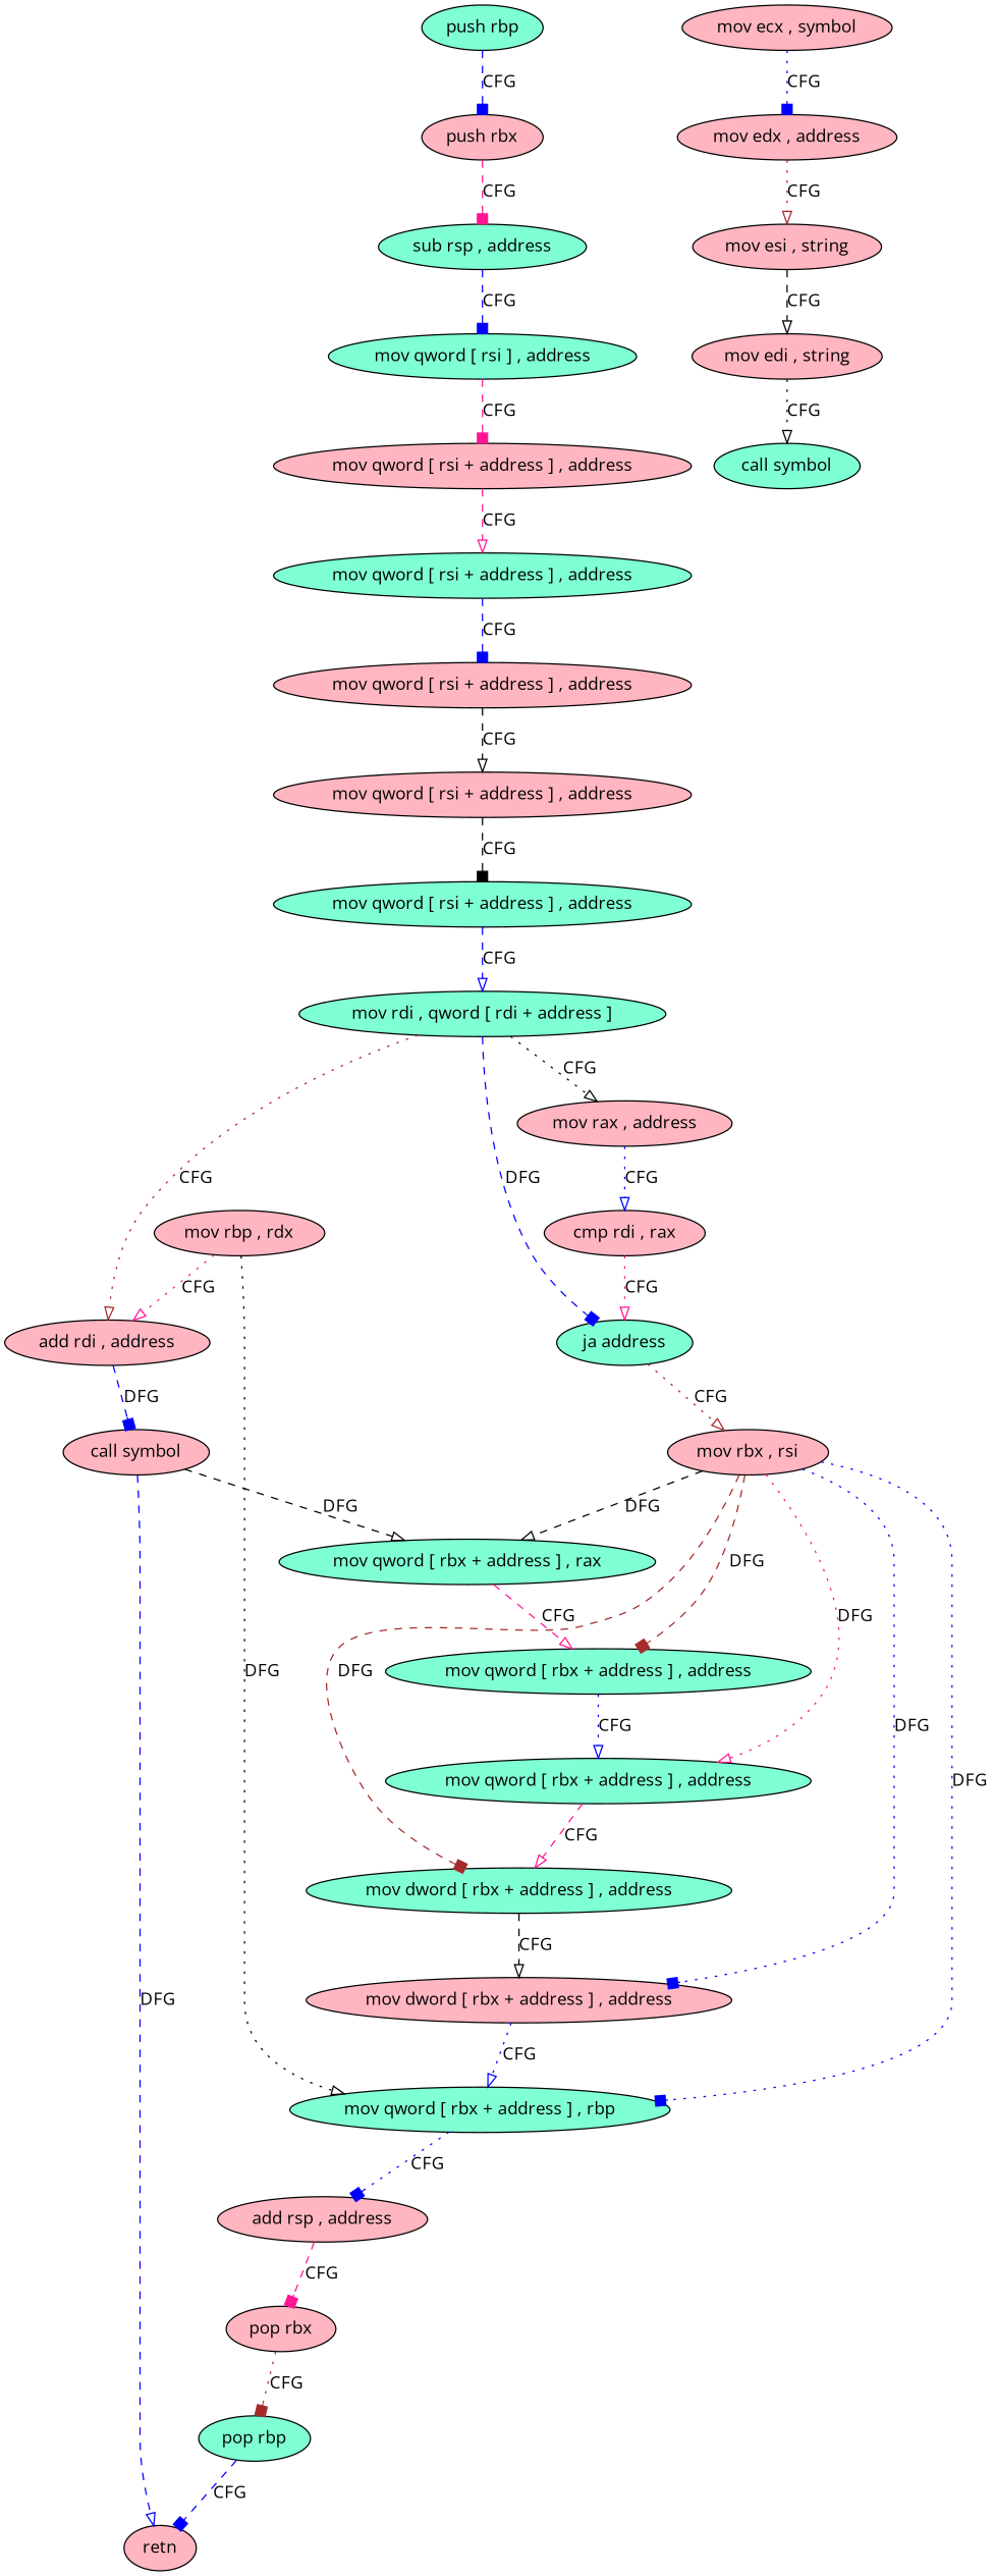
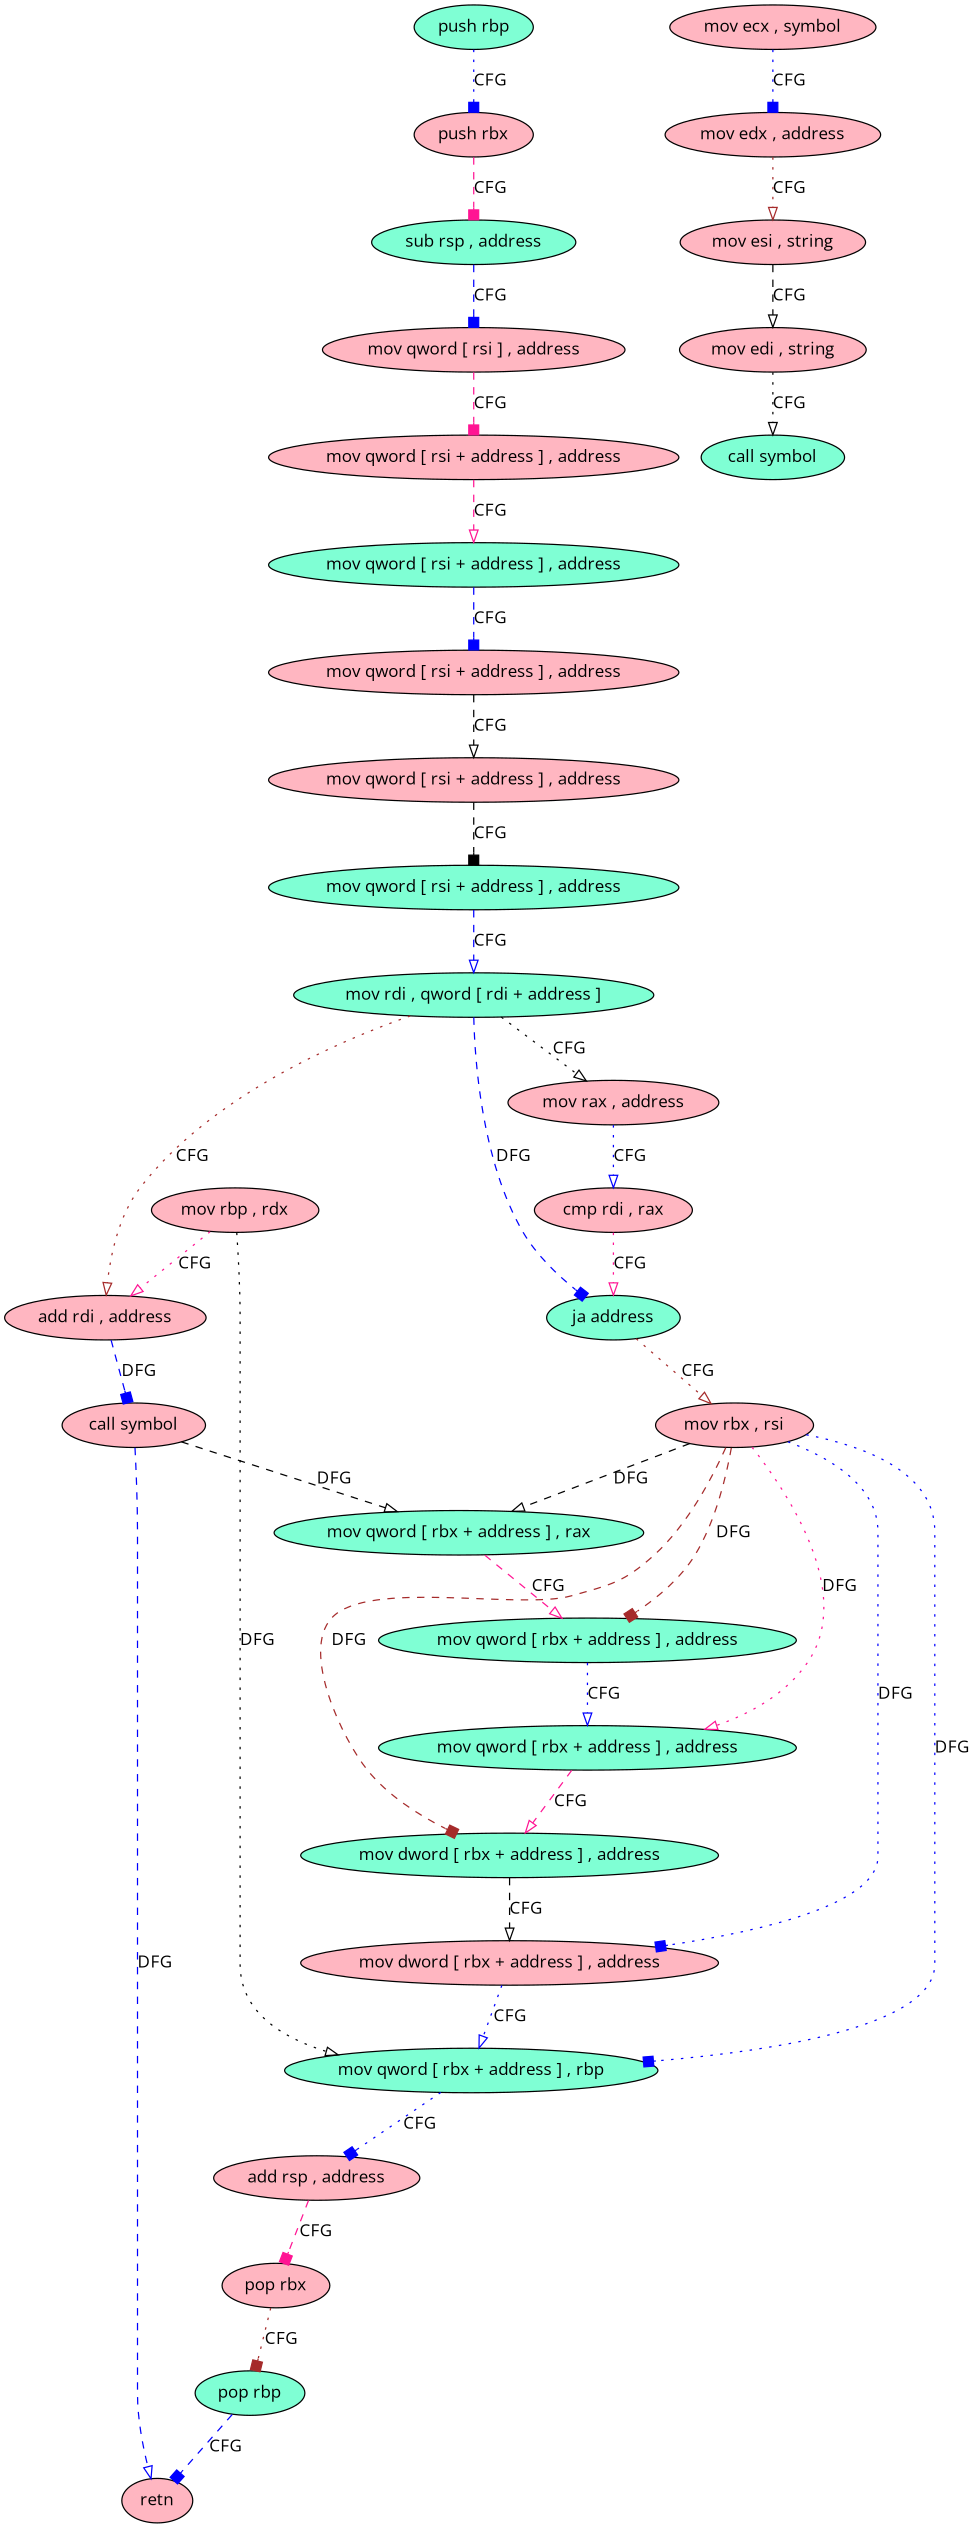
  digraph {
    fontname="Open Sans"
    node [fillcolor=lightpink fontname="Open Sans" style=filled]
    edge [arrowhead=onormal color=blue fontname="Open Sans" style=dashed]
    n1 [fillcolor=aquamarine label="push rbp"]
    n2 [label="push rbx"]
    n3 [fillcolor=aquamarine label="sub rsp , address"]
-   n4 [fillcolor=aquamarine label="mov qword [ rsi ] , address"]
+   n4 [label="mov qword [ rsi ] , address"]
    n5 [label="mov qword [ rsi + address ] , address"]
    n6 [fillcolor=aquamarine label="mov qword [ rsi + address ] , address"]
    n7 [label="mov qword [ rsi + address ] , address"]
    n8 [label="mov qword [ rsi + address ] , address"]
    n9 [fillcolor=aquamarine label="mov qword [ rsi + address ] , address"]
    n10 [fillcolor=aquamarine label="mov rdi , qword [ rdi + address ]"]
    n11 [label="mov rax , address"]
    n12 [fillcolor=aquamarine label="ja address"]
    n13 [label="add rdi , address"]
    n14 [label="cmp rdi , rax"]
    n15 [label="mov rbx , rsi"]
    n16 [label="call symbol"]
    n17 [label="mov ecx , symbol"]
    n18 [label="mov edx , address"]
    n19 [fillcolor=aquamarine label="mov qword [ rbx + address ] , rax"]
    n20 [fillcolor=aquamarine label="mov qword [ rbx + address ] , address"]
    n21 [fillcolor=aquamarine label="mov qword [ rbx + address ] , address"]
    n22 [fillcolor=aquamarine label="mov dword [ rbx + address ] , address"]
    n23 [label="mov dword [ rbx + address ] , address"]
    n24 [fillcolor=aquamarine label="mov qword [ rbx + address ] , rbp"]
    n25 [label="mov esi , string"]
    n26 [label="mov rbp , rdx"]
    n27 [label="add rsp , address"]
    n28 [label="mov edi , string"]
    n29 [fillcolor=aquamarine label="call symbol"]
    n30 [label=retn]
    n31 [label="pop rbx"]
    n32 [fillcolor=aquamarine label="pop rbp"]
-   n1 -> n2 [arrowhead=box label=CFG]
+   n1 -> n2 [arrowhead=box label=CFG style=dotted]
    n2 -> n3 [arrowhead=box color=deeppink label=CFG]
    n3 -> n4 [arrowhead=box label=CFG]
    n4 -> n5 [arrowhead=box color=deeppink label=CFG]
    n5 -> n6 [color=deeppink label=CFG]
    n6 -> n7 [arrowhead=box label=CFG]
    n7 -> n8 [color=black label=CFG]
    n8 -> n9 [arrowhead=box color=black label=CFG]
    n9 -> n10 [label=CFG]
    n10 -> n11 [color=black label=CFG style=dotted]
    n10 -> n12 [arrowhead=box label=DFG]
    n10 -> n13 [color=brown label=CFG style=dotted]
    n11 -> n14 [label=CFG style=dotted]
    n12 -> n15 [color=brown label=CFG style=dotted]
    n13 -> n16 [arrowhead=box label=DFG]
    n14 -> n12 [color=deeppink label=CFG style=dotted]
    n15 -> n19 [color=black label=DFG]
    n15 -> n20 [arrowhead=box color=brown label=DFG]
    n15 -> n21 [color=deeppink label=DFG style=dotted]
    n15 -> n22 [arrowhead=box color=brown label=DFG]
    n15 -> n23 [arrowhead=box label=DFG style=dotted]
    n15 -> n24 [arrowhead=box label=DFG style=dotted]
    n16 -> n19 [color=black label=DFG]
    n16 -> n30 [label=DFG]
    n17 -> n18 [arrowhead=box label=CFG style=dotted]
    n18 -> n25 [color=brown label=CFG style=dotted]
    n19 -> n20 [color=deeppink label=CFG]
    n20 -> n21 [label=CFG style=dotted]
    n21 -> n22 [color=deeppink label=CFG]
    n22 -> n23 [color=black label=CFG]
    n23 -> n24 [label=CFG style=dotted]
    n24 -> n27 [arrowhead=box label=CFG style=dotted]
    n25 -> n28 [color=black label=CFG]
    n26 -> n13 [color=deeppink label=CFG style=dotted]
    n26 -> n24 [color=black label=DFG style=dotted]
    n27 -> n31 [arrowhead=box color=deeppink label=CFG]
    n28 -> n29 [color=black label=CFG style=dotted]
    n31 -> n32 [arrowhead=box color=brown label=CFG style=dotted]
    n32 -> n30 [arrowhead=box label=CFG]
  }
